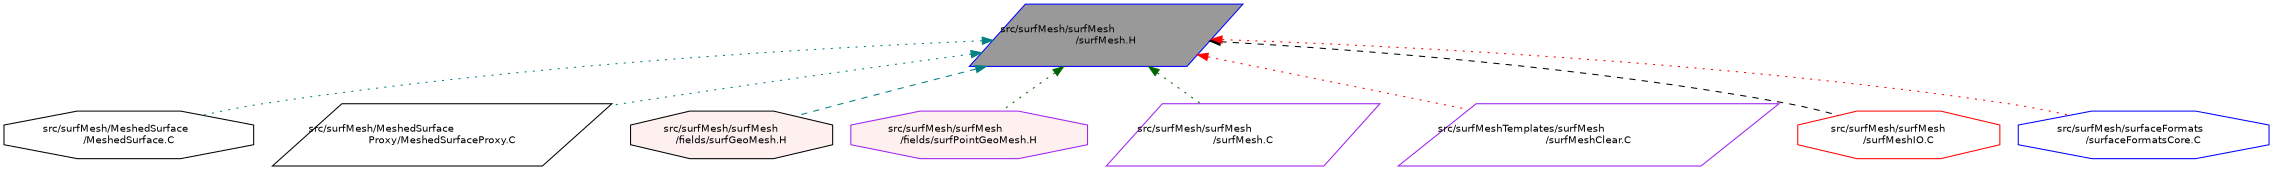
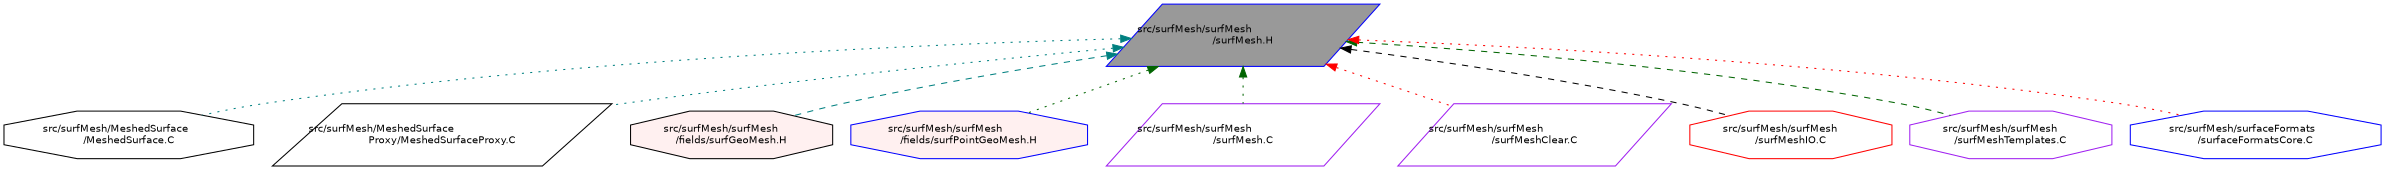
  digraph {
    node [color=blue fillcolor=white fontname=Helvetica fontsize=10 shape=octagon style=filled]
    edge [color=teal dir=back fontname=Helvetica fontsize=10 labelfontname=Helvetica labelfontsize=10 style=dotted]
    n1 [fillcolor=grey60 fontcolor=black height=0.2 label="src/surfMesh/surfMesh\l/surfMesh.H" shape=parallelogram width=0.4]
    n2 [color=black height=0.2 label="src/surfMesh/MeshedSurface\l/MeshedSurface.C" width=0.4]
    n3 [color=black height=0.2 label="src/surfMesh/MeshedSurface\lProxy/MeshedSurfaceProxy.C" shape=parallelogram width=0.4]
    n4 [color=black fillcolor="#FFF0F0" height=0.2 label="src/surfMesh/surfMesh\l/fields/surfGeoMesh.H" width=0.4]
-   n5 [color=purple fillcolor="#FFF0F0" height=0.2 label="src/surfMesh/surfMesh\l/fields/surfPointGeoMesh.H" width=0.4]
+   n5 [fillcolor="#FFF0F0" height=0.2 label="src/surfMesh/surfMesh\l/fields/surfPointGeoMesh.H" width=0.4]
    n6 [color=purple height=0.2 label="src/surfMesh/surfMesh\l/surfMesh.C" shape=parallelogram width=0.4]
-   n7 [color=purple height=0.2 label="src/surfMeshTemplates/surfMesh\l/surfMeshClear.C" shape=parallelogram width=0.4]
+   n7 [color=purple height=0.2 label="src/surfMesh/surfMesh\l/surfMeshClear.C" shape=parallelogram width=0.4]
    n8 [color=red height=0.2 label="src/surfMesh/surfMesh\l/surfMeshIO.C" width=0.4]
+   n9 [color=purple height=0.2 label="src/surfMesh/surfMesh\l/surfMeshTemplates.C" width=0.4]
    n10 [height=0.2 label="src/surfMesh/surfaceFormats\l/surfaceFormatsCore.C" width=0.4]
    n1 -> n2
    n1 -> n3
    n1 -> n4 [style=dashed]
    n1 -> n5 [color=darkgreen]
    n1 -> n6 [color=darkgreen]
    n1 -> n7 [color=red]
    n1 -> n8 [color=black style=dashed]
+   n1 -> n9 [color=darkgreen style=dashed]
    n1 -> n10 [color=red]
  }
